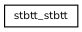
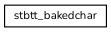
  digraph {
    rankdir=LR
    fontname=Nunito
-   n1 [color=black fillcolor=white fontname=Nunito fontsize=10 height=0.2 label=stbtt_stbtt shape=record style=filled width=0.4]
+   n1 [color=black fillcolor=white fontname=Nunito fontsize=10 height=0.2 label=stbtt_bakedchar shape=record style=filled width=0.4]
  }
